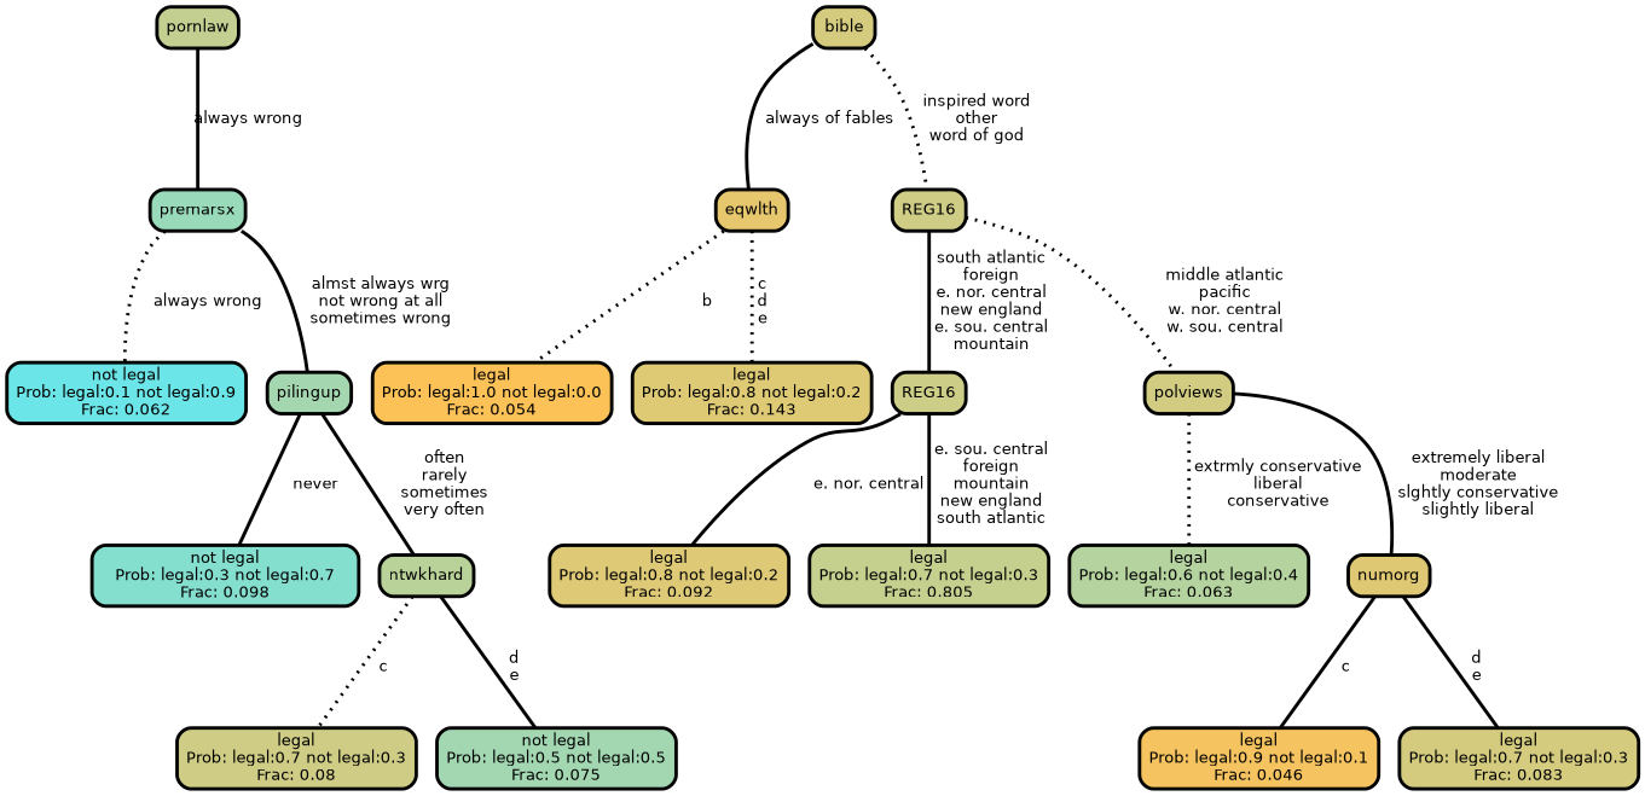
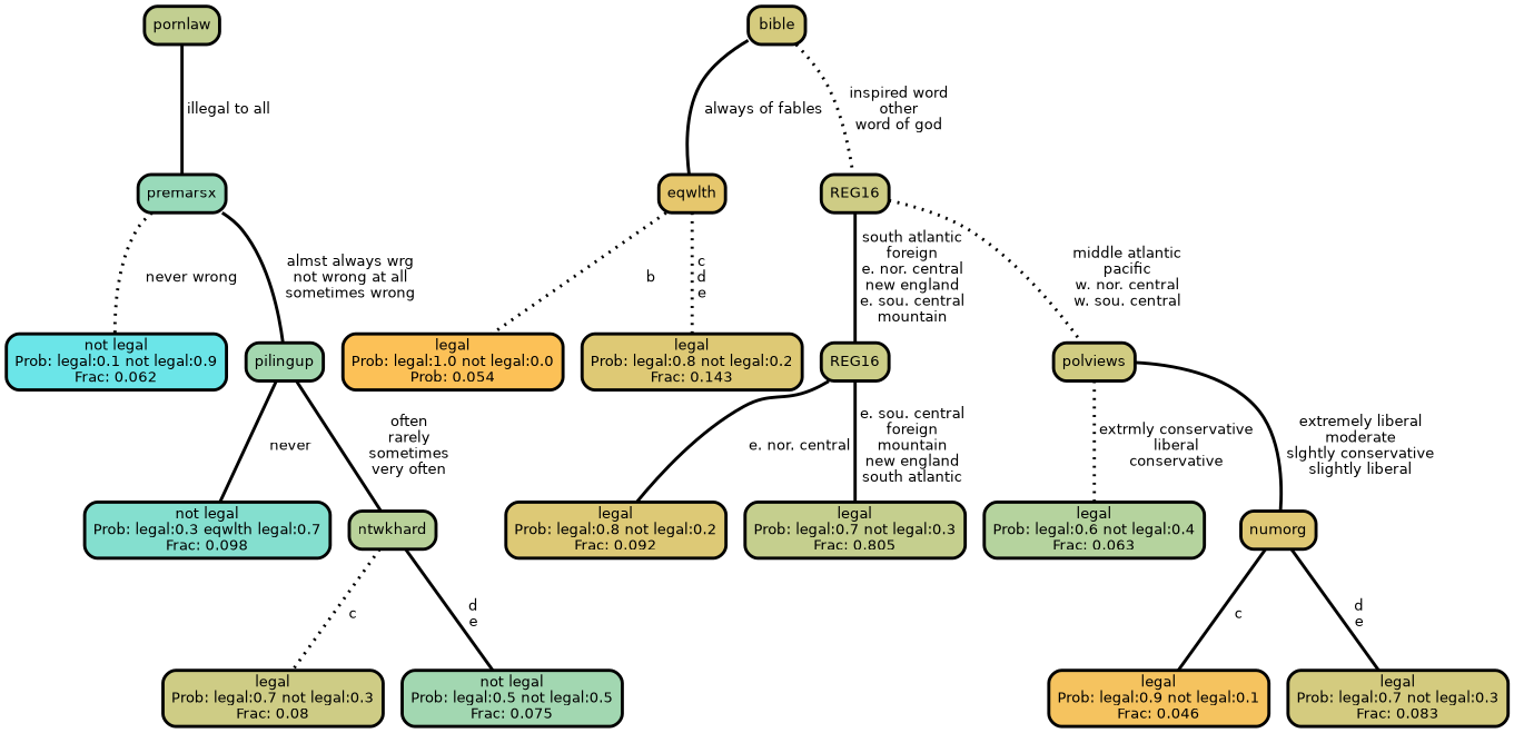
  graph {
    ranksep="0 equally"
    splines=straight
    node [color=black fillcolor="#cecc85" fontcolor=black fontname=helvetica penwidth=3 shape=box style="filled, rounded"]
    edge [color=black fontname=helvetica penwidth=3 style=solid]
    n1 [fillcolor="#6be5e8" label="not legal\nProb: legal:0.1 not legal:0.9\nFrac: 0.062"]
    n2 [fillcolor="#99daba" label=premarsx]
    n3 [fillcolor="#a4d7af" label=pilingup]
-   n4 [fillcolor="#84dfcf" label="not legal\nProb: legal:0.3 not legal:0.7\nFrac: 0.098"]
+   n4 [fillcolor="#84dfcf" label="not legal\nProb: legal:0.3 eqwlth legal:0.7\nFrac: 0.098"]
    n5 [fillcolor="#b9d29a" label=ntwkhard]
    n6 [label="legal\nProb: legal:0.7 not legal:0.3\nFrac: 0.08"]
    n7 [fillcolor="#a2d7b1" label="not legal\nProb: legal:0.5 not legal:0.5\nFrac: 0.075"]
    n8 [fillcolor="#c2cf91" label=pornlaw]
    n9 [fillcolor="#d5cb7e" label=bible]
    n10 [fillcolor="#e6c76d" label=eqwlth]
    n11 [label=REG16]
-   n12 [fillcolor="#fcc157" label="legal\nProb: legal:1.0 not legal:0.0\nFrac: 0.054"]
+   n12 [fillcolor="#fcc157" label="legal\nProb: legal:1.0 not legal:0.0\nProb: 0.054"]
    n13 [fillcolor="#dec975" label="legal\nProb: legal:0.8 not legal:0.2\nFrac: 0.143"]
    n14 [fillcolor="#cccd87" label=REG16]
    n15 [fillcolor="#d1cc82" label=polviews]
    n16 [fillcolor="#ddc976" label="legal\nProb: legal:0.8 not legal:0.2\nFrac: 0.092"]
    n17 [fillcolor="#c5cf8e" label="legal\nProb: legal:0.7 not legal:0.3\nFrac: 0.805"]
    n18 [fillcolor="#b5d39e" label="legal\nProb: legal:0.6 not legal:0.4\nFrac: 0.063"]
    n19 [fillcolor="#dfc874" label=numorg]
    n20 [fillcolor="#f5c35f" label="legal\nProb: legal:0.9 not legal:0.1\nFrac: 0.046"]
    n21 [fillcolor="#d4cb7f" label="legal\nProb: legal:0.7 not legal:0.3\nFrac: 0.083"]
    subgraph sub_1 {
      rank=same
    }
-   n2 -- n1 [label=" always wrong" style=dotted]
+   n2 -- n1 [label=" never wrong" style=dotted]
    n2 -- n3 [label=" almst always wrg\n not wrong at all\n sometimes wrong"]
    n3 -- n4 [label=" never"]
    n3 -- n5 [label=" often\n rarely\n sometimes\n very often"]
    n5 -- n6 [label=" c" style=dotted]
    n5 -- n7 [label=" d\n e"]
-   n8 -- n2 [label=" always wrong"]
+   n8 -- n2 [label=" illegal to all"]
    n9 -- n10 [label=" always of fables"]
    n9 -- n11 [label=" inspired word\n other\n word of god" style=dotted]
    n10 -- n12 [label=" b" style=dotted]
    n10 -- n13 [label=" c\n d\n e" style=dotted]
    n11 -- n14 [label=" south atlantic\n foreign\n e. nor. central\n new england\n e. sou. central\n mountain"]
    n11 -- n15 [label=" middle atlantic\n pacific\n w. nor. central\n w. sou. central" style=dotted]
    n14 -- n16 [label=" e. nor. central"]
    n14 -- n17 [label=" e. sou. central\n foreign\n mountain\n new england\n south atlantic"]
    n15 -- n18 [label=" extrmly conservative\n liberal\n conservative" style=dotted]
    n15 -- n19 [label=" extremely liberal\n moderate\n slghtly conservative\n slightly liberal"]
    n19 -- n20 [label=" c"]
    n19 -- n21 [label=" d\n e"]
  }
